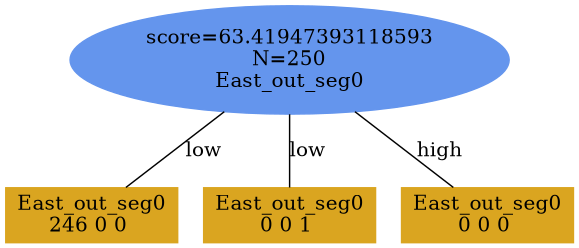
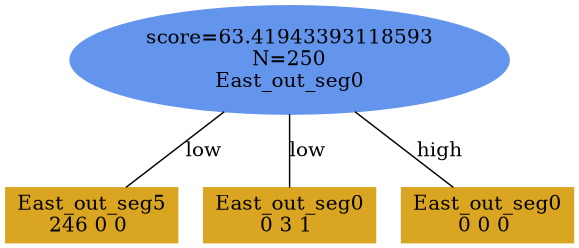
  digraph {
    node [color=goldenrod shape=box style=filled]
    edge [dir=none]
-   n1 [color=cornflowerblue label="score=63.41947393118593\nN=250\nEast_out_seg0" shape=ellipse]
-   n2 [label="East_out_seg0\n246 0 0 "]
-   n3 [label="East_out_seg0\n0 0 1 "]
+   n1 [color=cornflowerblue label="score=63.41943393118593\nN=250\nEast_out_seg0" shape=ellipse]
+   n2 [label="East_out_seg5\n246 0 0 "]
+   n3 [label="East_out_seg0\n0 3 1 "]
    n4 [label="East_out_seg0\n0 0 0 "]
    subgraph sub_1 {
      rank=same
      n1
    }
    subgraph sub_2 {
      rank=same
      n2
    }
    subgraph sub_3 {
      rank=same
      n3
    }
    subgraph sub_4 {
      rank=same
      n4
    }
    n1 -> n2 [label=low]
    n1 -> n3 [label=low]
    n1 -> n4 [label=high]
  }
